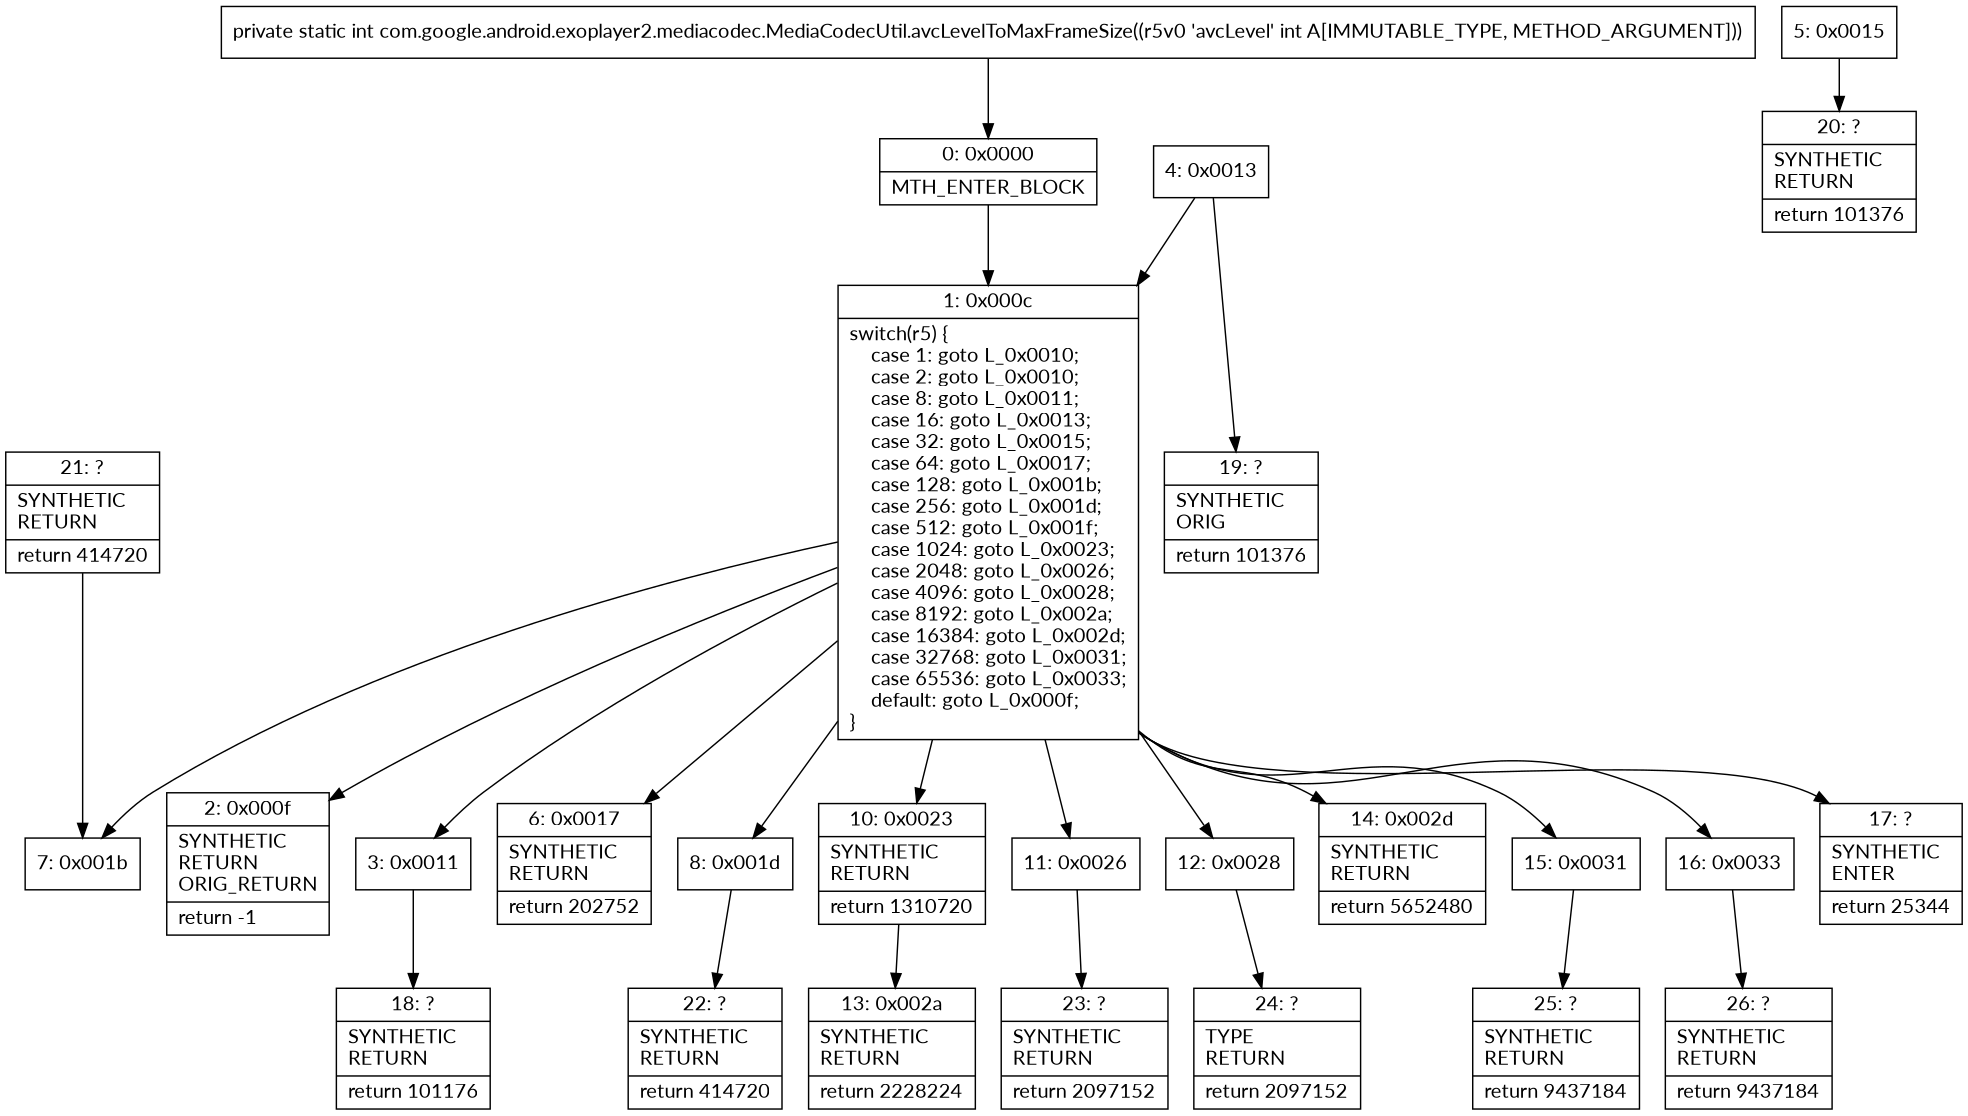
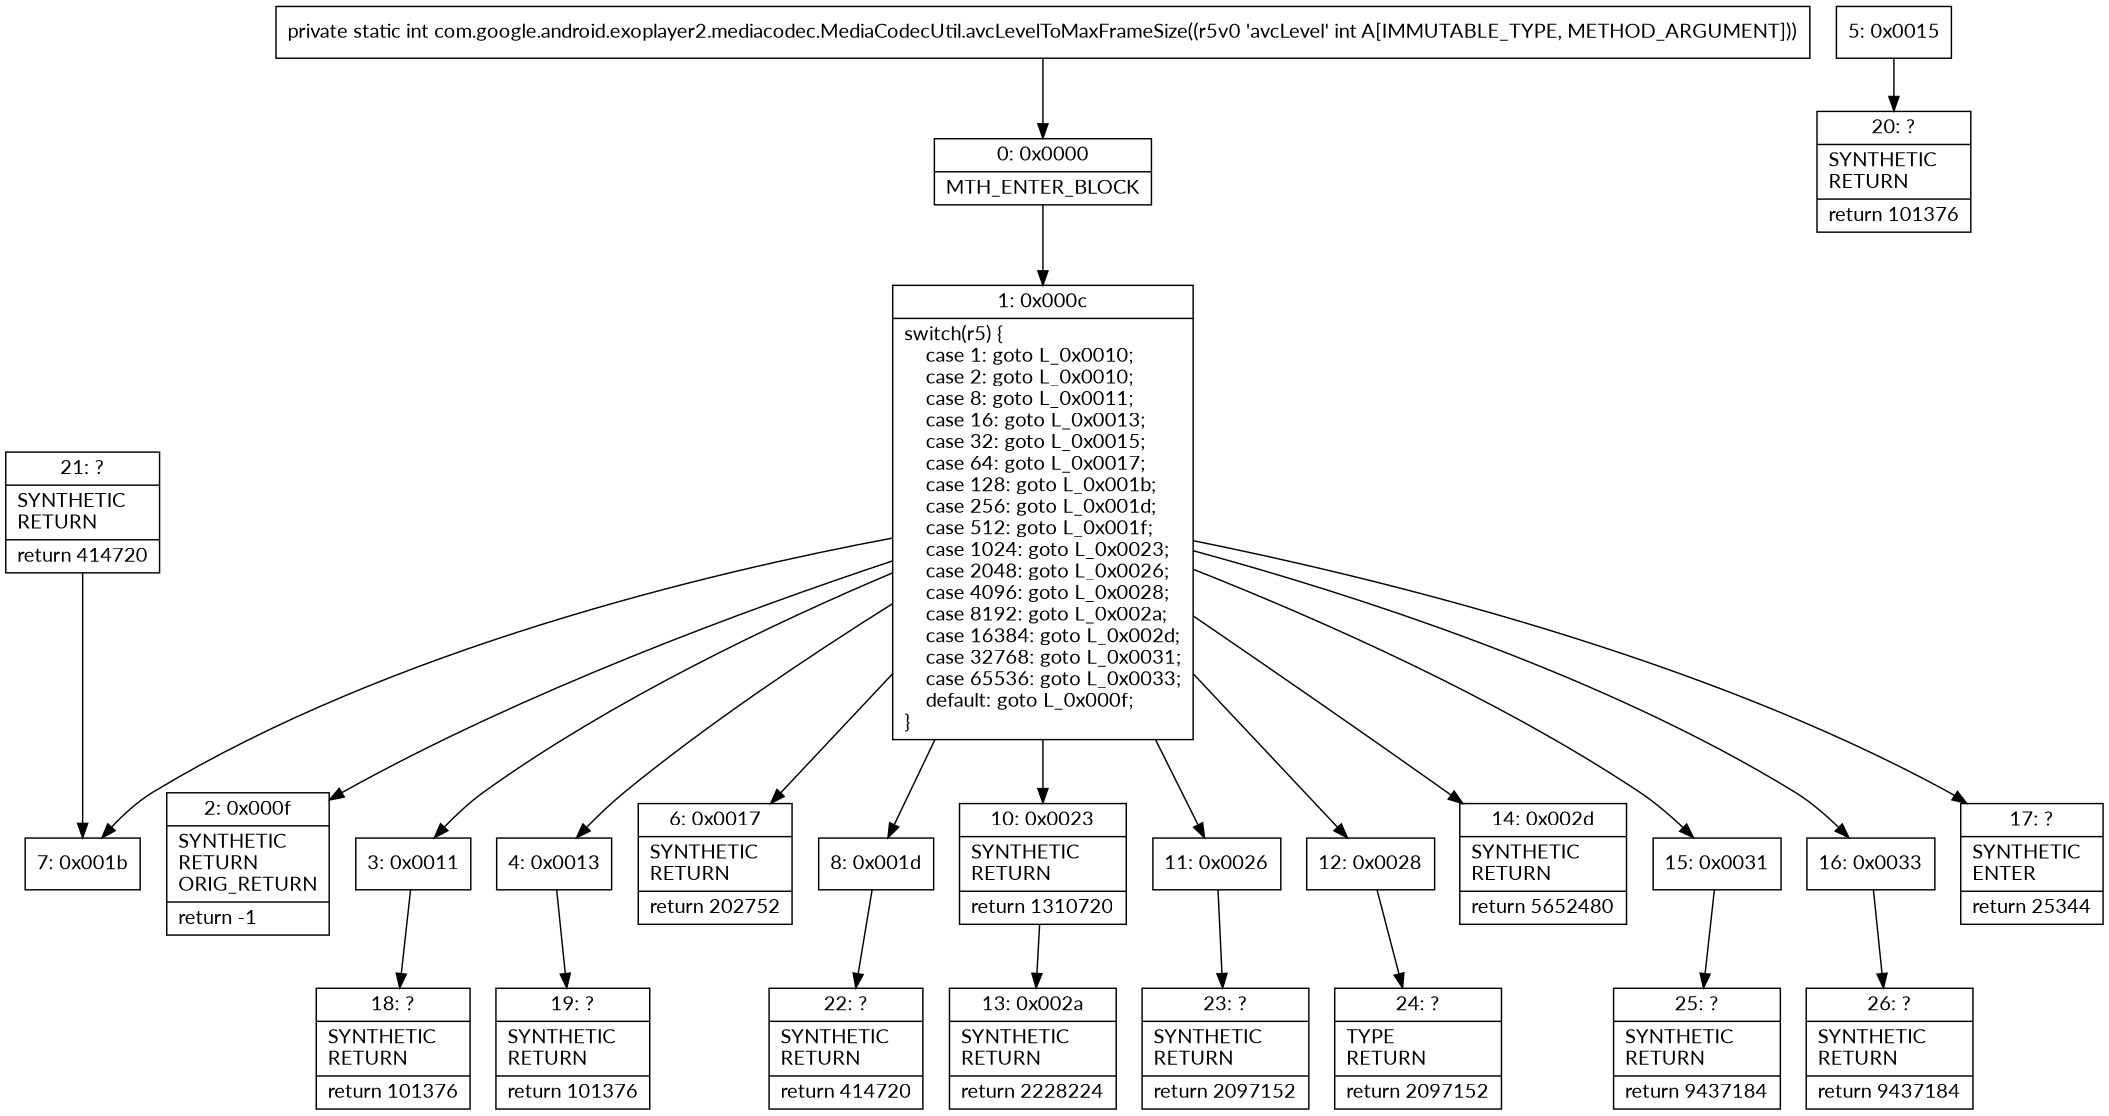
  digraph {
    fontname=Lato
    node [fontname=Lato shape=record]
    edge [fontname=Lato]
    n1 [label="{0\:\ 0x0000|MTH_ENTER_BLOCK\l}"]
    n2 [label="{1\:\ 0x000c|switch(r5) \{\l    case 1: goto L_0x0010;\l    case 2: goto L_0x0010;\l    case 8: goto L_0x0011;\l    case 16: goto L_0x0013;\l    case 32: goto L_0x0015;\l    case 64: goto L_0x0017;\l    case 128: goto L_0x001b;\l    case 256: goto L_0x001d;\l    case 512: goto L_0x001f;\l    case 1024: goto L_0x0023;\l    case 2048: goto L_0x0026;\l    case 4096: goto L_0x0028;\l    case 8192: goto L_0x002a;\l    case 16384: goto L_0x002d;\l    case 32768: goto L_0x0031;\l    case 65536: goto L_0x0033;\l    default: goto L_0x000f;\l\}\l}"]
    n3 [label="{2\:\ 0x000f|SYNTHETIC\lRETURN\lORIG_RETURN\l|return \-1\l}"]
    n4 [label="{3\:\ 0x0011}"]
    n5 [label="{4\:\ 0x0013}"]
    n6 [label="{6\:\ 0x0017|SYNTHETIC\lRETURN\l|return 202752\l}"]
    n7 [label="{7\:\ 0x001b}"]
    n8 [label="{8\:\ 0x001d}"]
    n9 [label="{10\:\ 0x0023|SYNTHETIC\lRETURN\l|return 1310720\l}"]
    n10 [label="{11\:\ 0x0026}"]
    n11 [label="{12\:\ 0x0028}"]
    n12 [label="{14\:\ 0x002d|SYNTHETIC\lRETURN\l|return 5652480\l}"]
    n13 [label="{15\:\ 0x0031}"]
    n14 [label="{16\:\ 0x0033}"]
    n15 [label="{17\:\ ?|SYNTHETIC\lENTER\l|return 25344\l}"]
-   n16 [label="{18\:\ ?|SYNTHETIC\lRETURN\l|return 101176\l}"]
-   n17 [label="{19\:\ ?|SYNTHETIC\lORIG\l|return 101376\l}"]
+   n16 [label="{18\:\ ?|SYNTHETIC\lRETURN\l|return 101376\l}"]
+   n17 [label="{19\:\ ?|SYNTHETIC\lRETURN\l|return 101376\l}"]
    n18 [label="{5\:\ 0x0015}"]
    n19 [label="{20\:\ ?|SYNTHETIC\lRETURN\l|return 101376\l}"]
    n20 [label="{22\:\ ?|SYNTHETIC\lRETURN\l|return 414720\l}"]
    n21 [label="{13\:\ 0x002a|SYNTHETIC\lRETURN\l|return 2228224\l}"]
    n22 [label="{23\:\ ?|SYNTHETIC\lRETURN\l|return 2097152\l}"]
    n23 [label="{24\:\ ?|TYPE\lRETURN\l|return 2097152\l}"]
    n24 [label="{25\:\ ?|SYNTHETIC\lRETURN\l|return 9437184\l}"]
    n25 [label="{26\:\ ?|SYNTHETIC\lRETURN\l|return 9437184\l}"]
    n26 [label="{21\:\ ?|SYNTHETIC\lRETURN\l|return 414720\l}"]
    n27 [label="{private static int com.google.android.exoplayer2.mediacodec.MediaCodecUtil.avcLevelToMaxFrameSize((r5v0 'avcLevel' int A[IMMUTABLE_TYPE, METHOD_ARGUMENT])) }"]
    n1 -> n2
    n2 -> n3
    n2 -> n4
-   n5 -> n2
+   n2 -> n5
    n2 -> n6
    n2 -> n7
    n2 -> n8
    n2 -> n9
    n2 -> n10
    n2 -> n11
    n2 -> n12
    n2 -> n13
    n2 -> n14
    n2 -> n15
    n4 -> n16
    n5 -> n17
    n8 -> n20
    n9 -> n21
    n10 -> n22
    n11 -> n23
    n13 -> n24
    n14 -> n25
    n18 -> n19
    n26 -> n7
    n27 -> n1
  }
